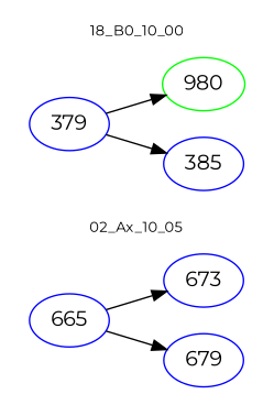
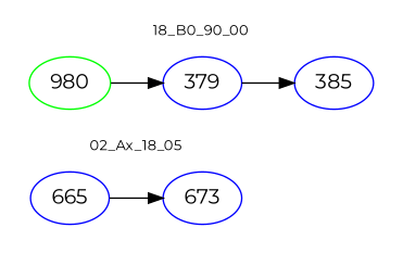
  digraph {
    fontname=Montserrat
    rankdir=LR
    node [color=blue fontname=Montserrat]
    edge [color=black fontname=Montserrat]
    n1 [label=665]
-   n2 [label=679]
    n3 [label=673]
    n4 [label=379]
    n5 [label=385]
    n6 [color=green label=980]
    subgraph cluster_1 {
      color=white
      fontsize=10
-     label="02_Ax_10_05"
+     label="02_Ax_18_05"
      n1
-     n2
      n3
    }
    subgraph cluster_2 {
      color=white
      fontsize=10
-     label="18_B0_10_00"
+     label="18_B0_90_00"
      n4
      n5
      n6
    }
-   n1 -> n2
    n1 -> n3
    n4 -> n5
-   n4 -> n6
+   n6 -> n4
  }
